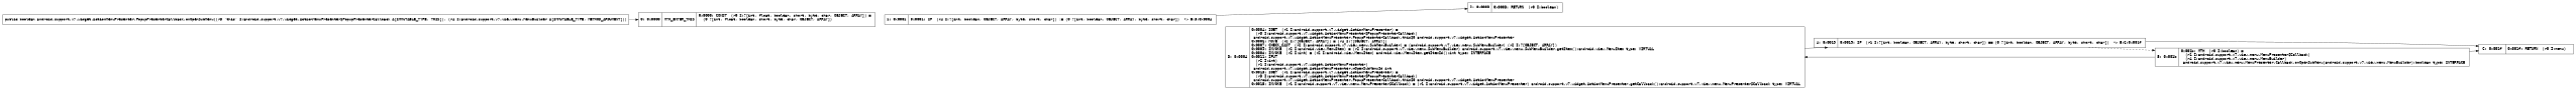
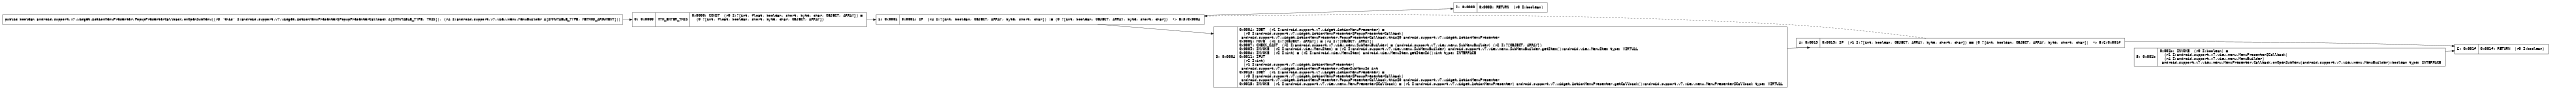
  digraph {
    fontname="DejaVu Sans Mono"
    rankdir=LR
    node [fontname="DejaVu Sans Mono" shape=record]
    edge [fontname="DejaVu Sans Mono"]
    n1 [label="{0\:\ 0x0000|MTH_ENTER_THIS\l|0x0000: CONST  (r0 I:?[int, float, boolean, short, byte, char, OBJECT, ARRAY]) = \l  (0 ?[int, float, boolean, short, byte, char, OBJECT, ARRAY])\l \l}"]
    n2 [label="{1\:\ 0x0001|0x0001: IF  (r4 I:?[int, boolean, OBJECT, ARRAY, byte, short, char]) != (0 ?[int, boolean, OBJECT, ARRAY, byte, short, char])  \-\> B:3:0x0004 \l}"]
    n3 [label="{2\:\ 0x0003|0x0003: RETURN  (r0 I:boolean) \l}"]
    n4 [label="{3\:\ 0x0004|0x0004: IGET  (r1 I:android.support.v7.widget.ActionMenuPresenter) = \l  (r3 I:android.support.v7.widget.ActionMenuPresenter$PopupPresenterCallback)\l android.support.v7.widget.ActionMenuPresenter.PopupPresenterCallback.this$0 android.support.v7.widget.ActionMenuPresenter \l0x0006: MOVE  (r2 I:?[OBJECT, ARRAY]) = (r4 I:?[OBJECT, ARRAY]) \l0x0007: CHECK_CAST  (r2 I:android.support.v7.view.menu.SubMenuBuilder) = (android.support.v7.view.menu.SubMenuBuilder) (r2 I:?[OBJECT, ARRAY]) \l0x0009: INVOKE  (r2 I:android.view.MenuItem) = (r2 I:android.support.v7.view.menu.SubMenuBuilder) android.support.v7.view.menu.SubMenuBuilder.getItem():android.view.MenuItem type: VIRTUAL \l0x000d: INVOKE  (r2 I:int) = (r2 I:android.view.MenuItem) android.view.MenuItem.getItemId():int type: INTERFACE \l0x0011: IPUT  \l  (r2 I:int)\l  (r1 I:android.support.v7.widget.ActionMenuPresenter)\l android.support.v7.widget.ActionMenuPresenter.mOpenSubMenuId int \l0x0013: IGET  (r1 I:android.support.v7.widget.ActionMenuPresenter) = \l  (r3 I:android.support.v7.widget.ActionMenuPresenter$PopupPresenterCallback)\l android.support.v7.widget.ActionMenuPresenter.PopupPresenterCallback.this$0 android.support.v7.widget.ActionMenuPresenter \l0x0015: INVOKE  (r1 I:android.support.v7.view.menu.MenuPresenter$Callback) = (r1 I:android.support.v7.widget.ActionMenuPresenter) android.support.v7.widget.ActionMenuPresenter.getCallback():android.support.v7.view.menu.MenuPresenter$Callback type: VIRTUAL \l}"]
    n5 [label="{4\:\ 0x0019|0x0019: IF  (r1 I:?[int, boolean, OBJECT, ARRAY, byte, short, char]) == (0 ?[int, boolean, OBJECT, ARRAY, byte, short, char])  \-\> B:6:0x001f \l}"]
-   n6 [label="{5\:\ 0x001b|0x001b: MTH  (r0 I:boolean) = \l  (r1 I:android.support.v7.view.menu.MenuPresenter$Callback)\l  (r4 I:android.support.v7.view.menu.MenuBuilder)\l android.support.v7.view.menu.MenuPresenter.Callback.onOpenSubMenu(android.support.v7.view.menu.MenuBuilder):boolean type: INTERFACE \l}"]
-   n7 [label="{6\:\ 0x001f|0x001f: RETURN  (r0 I:menu) \l}"]
+   n6 [label="{5\:\ 0x001b|0x001b: INVOKE  (r0 I:boolean) = \l  (r1 I:android.support.v7.view.menu.MenuPresenter$Callback)\l  (r4 I:android.support.v7.view.menu.MenuBuilder)\l android.support.v7.view.menu.MenuPresenter.Callback.onOpenSubMenu(android.support.v7.view.menu.MenuBuilder):boolean type: INTERFACE \l}"]
+   n7 [label="{6\:\ 0x001f|0x001f: RETURN  (r0 I:boolean) \l}"]
    n8 [label="{public boolean android.support.v7.widget.ActionMenuPresenter.PopupPresenterCallback.onOpenSubMenu((r3 'this' I:android.support.v7.widget.ActionMenuPresenter$PopupPresenterCallback A[IMMUTABLE_TYPE, THIS]), (r4 I:android.support.v7.view.menu.MenuBuilder A[IMMUTABLE_TYPE, METHOD_ARGUMENT])) }"]
+   n1 -> n2
    n2 -> n3 [style=solid]
-   n6 -> n4
+   n2 -> n4
    n4 -> n5
-   n5 -> n6 [style=dashed]
+   n5 -> n2 [style=dashed]
    n5 -> n7
    n6 -> n7
    n8 -> n1
  }
